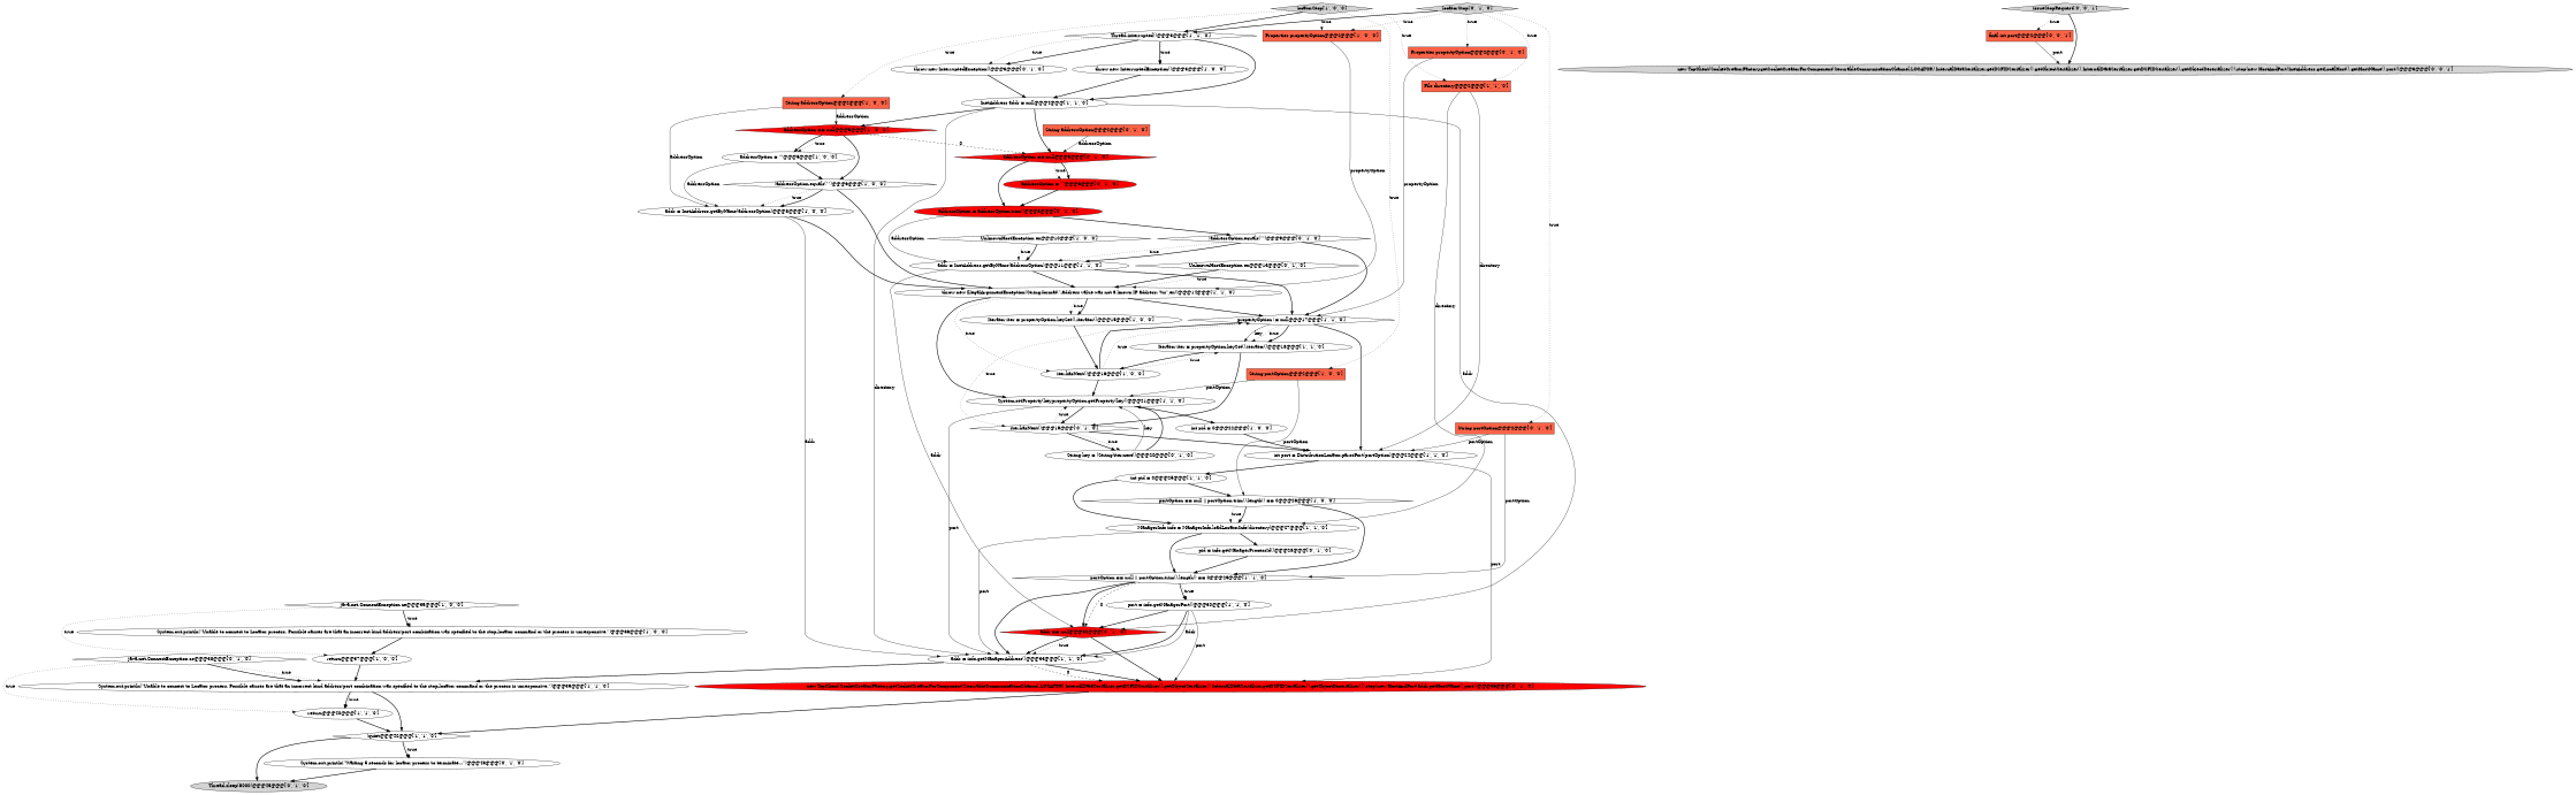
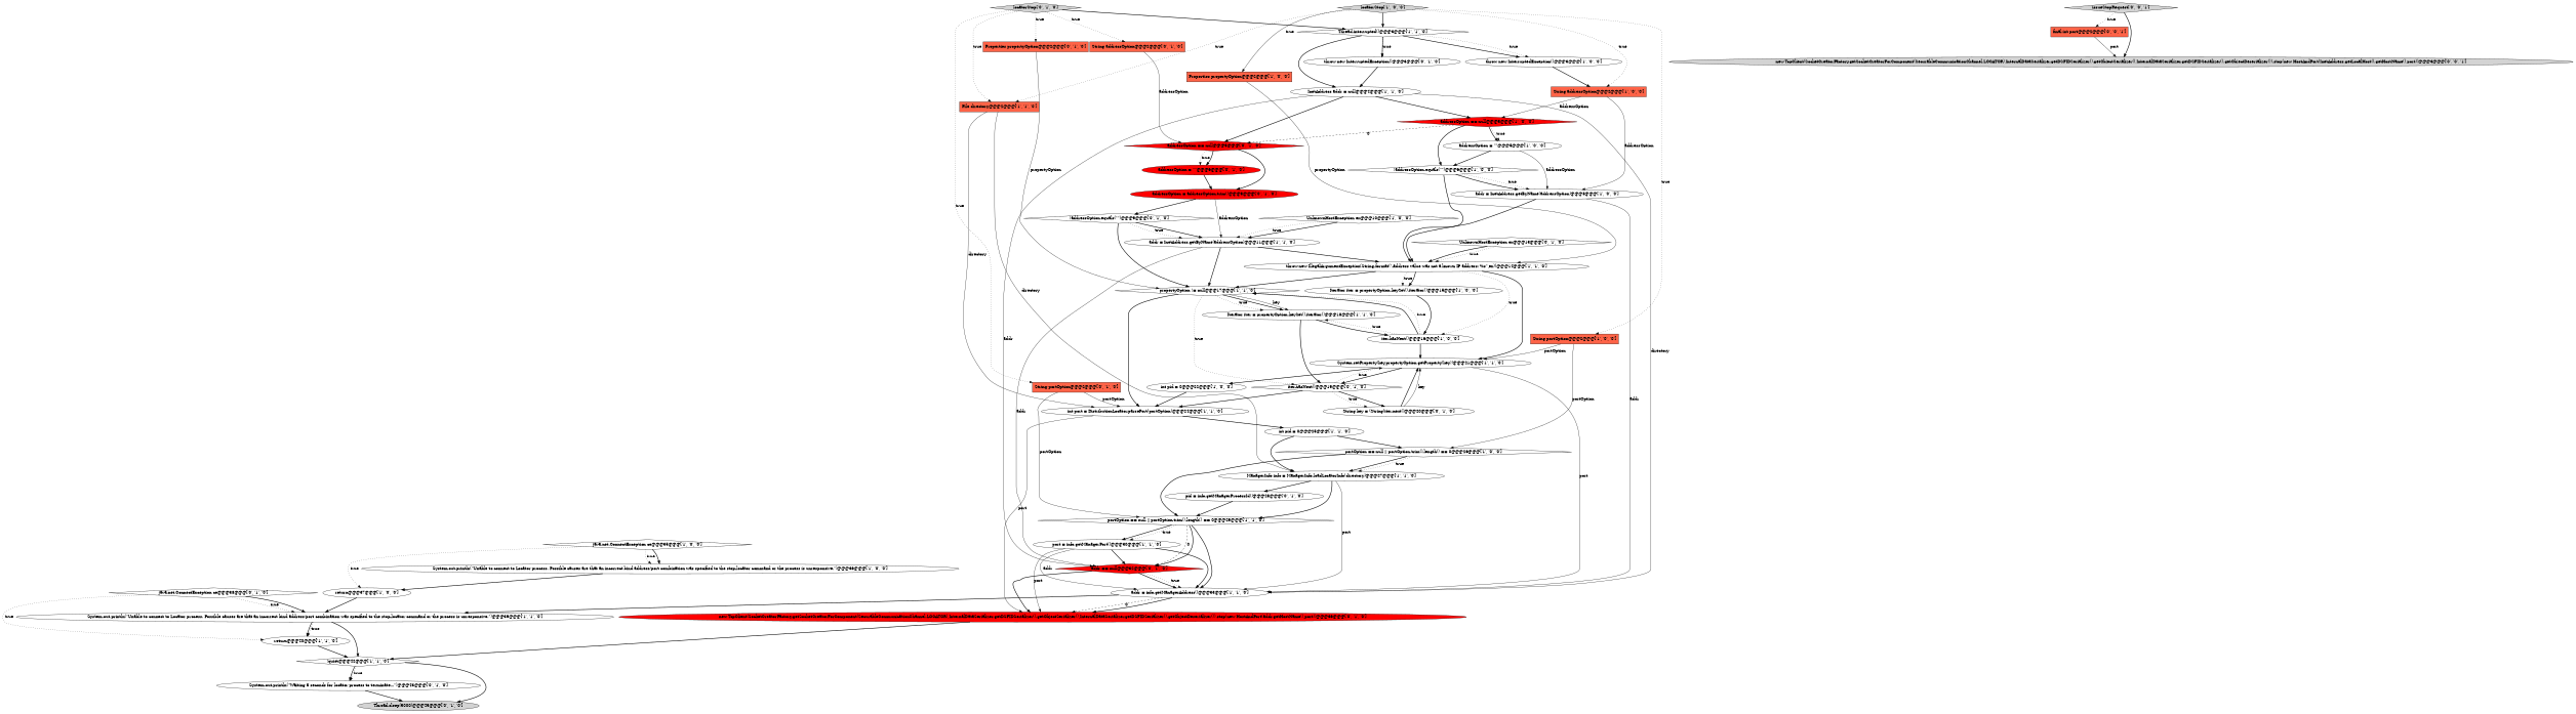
  digraph {
    fontname="DejaVu Serif"
    node [fillcolor=white fontname="DejaVu Serif" shape=ellipse style=filled]
    edge [fontname="DejaVu Serif" style=bold]
    n1 [label="System.out.println(\"Unable to connect to Locator process. Possible causes are that an incorrect bind address/port combination was specified to the stop-locator command or the process is unresponsive.\")@@@39@@@['1', '1', '0']"]
    n2 [label="!quiet@@@42@@@['1', '1', '0']" shape=diamond]
    n3 [label="return@@@40@@@['1', '1', '0']"]
    n4 [label="System.out.println(\"Waiting 5 seconds for locator process to terminate...\")@@@43@@@['0', '1', '0']"]
    n5 [fillcolor=lightgray label="Thread.sleep(5000)@@@45@@@['0', '1', '0']"]
    n6 [label="int port = DistributionLocator.parsePort(portOption)@@@24@@@['1', '1', '0']"]
    n7 [fillcolor=red label="new TcpClient(SocketCreatorFactory.getSocketCreatorForComponent(SecurableCommunicationChannel.LOCATOR),InternalDataSerializer.getDSFIDSerializer().getObjectSerializer(),InternalDataSerializer.getDSFIDSerializer().getObjectDeserializer()).stop(new HostAndPort(addr.getHostName(),port))@@@36@@@['0', '1', '0']"]
    n8 [label="int pid = 0@@@25@@@['1', '1', '0']"]
    n9 [label="portOption == null || portOption.trim().length() == 0@@@26@@@['1', '0', '0']" shape=diamond]
    n10 [label="ManagerInfo info = ManagerInfo.loadLocatorInfo(directory)@@@27@@@['1', '1', '0']"]
    n11 [fillcolor=lightgray label="issueStopRequest['0', '0', '1']" shape=diamond]
    n12 [fillcolor=tomato label="final int port@@@2@@@['0', '0', '1']" shape=box]
    n13 [fillcolor=lightgray label="new TcpClient(SocketCreatorFactory.getSocketCreatorForComponent(SecurableCommunicationChannel.LOCATOR),InternalDataSerializer.getDSFIDSerializer().getObjectSerializer(),InternalDataSerializer.getDSFIDSerializer().getObjectDeserializer()).stop(new HostAndPort(InetAddress.getLocalHost().getHostName(),port))@@@3@@@['0', '0', '1']"]
    n14 [label="throw new InterruptedException()@@@3@@@['0', '1', '0']"]
    n15 [label="InetAddress addr = null@@@4@@@['1', '1', '0']"]
    n16 [fillcolor=red label="addr == null@@@32@@@['0', '1', '0']" shape=diamond]
    n17 [label="addr = info.getManagerAddress()@@@33@@@['1', '1', '0']"]
    n18 [fillcolor=red label="addressOption == null@@@5@@@['1', '0', '0']" shape=diamond]
    n19 [fillcolor=red label="addressOption == null@@@5@@@['0', '1', '0']" shape=diamond]
    n20 [label="portOption == null || portOption.trim().length() == 0@@@29@@@['1', '1', '0']" shape=diamond]
    n21 [label="pid = info.getManagerProcessId()@@@28@@@['0', '1', '0']"]
    n22 [label="port = info.getManagerPort()@@@30@@@['1', '1', '0']"]
    n23 [label="java.net.ConnectException ce@@@35@@@['1', '0', '0']" shape=diamond]
    n24 [label="System.out.println(\"Unable to connect to Locator process. Possible causes are that an incorrect bind address/port combination was specified to the stop-locator command or the process is unresponsive.\")@@@36@@@['1', '0', '0']"]
    n25 [label="return@@@37@@@['1', '0', '0']"]
    n26 [label="Iterator iter = propertyOption.keySet().iterator()@@@15@@@['1', '0', '0']"]
    n27 [label="iter.hasNext()@@@16@@@['1', '0', '0']"]
    n28 [label="propertyOption != null@@@17@@@['1', '1', '0']" shape=diamond]
    n29 [label="System.setProperty(key,propertyOption.getProperty(key))@@@21@@@['1', '1', '0']"]
    n30 [label="Iterator iter = propertyOption.keySet().iterator()@@@18@@@['1', '1', '0']"]
    n31 [fillcolor=tomato label="Properties propertyOption@@@2@@@['0', '1', '0']" shape=box]
    n32 [label="iter.hasNext()@@@19@@@['0', '1', '0']" shape=diamond]
    n33 [label="addr = InetAddress.getByName(addressOption)@@@11@@@['1', '1', '0']"]
    n34 [label="throw new IllegalArgumentException(String.format(\"-address value was not a known IP address: %s\",ex))@@@14@@@['1', '1', '0']"]
    n35 [label="int pid = 0@@@22@@@['1', '0', '0']"]
    n36 [label="String key = (String)iter.next()@@@20@@@['0', '1', '0']"]
    n37 [fillcolor=tomato label="String addressOption@@@2@@@['1', '0', '0']" shape=box]
    n38 [label="addr = InetAddress.getByName(addressOption)@@@8@@@['1', '0', '0']"]
    n39 [label="addressOption = \"\"@@@5@@@['1', '0', '0']"]
    n40 [label="!addressOption.equals(\"\")@@@6@@@['1', '0', '0']" shape=diamond]
    n41 [fillcolor=tomato label="String portOption@@@2@@@['1', '0', '0']" shape=box]
    n42 [label="UnknownHostException ex@@@10@@@['1', '0', '0']" shape=diamond]
    n43 [label="!addressOption.equals(\"\")@@@9@@@['0', '1', '0']" shape=diamond]
    n44 [fillcolor=red label="addressOption = \"\"@@@6@@@['0', '1', '0']"]
    n45 [fillcolor=red label="addressOption = addressOption.trim()@@@8@@@['0', '1', '0']"]
    n46 [fillcolor=lightgray label="locatorStop['1', '0', '0']" shape=diamond]
    n47 [fillcolor=tomato label="Properties propertyOption@@@2@@@['1', '0', '0']" shape=box]
    n48 [label="Thread.interrupted()@@@3@@@['1', '1', '0']" shape=diamond]
    n49 [fillcolor=tomato label="File directory@@@2@@@['1', '1', '0']" shape=box]
    n50 [label="throw new InterruptedException()@@@3@@@['1', '0', '0']"]
    n51 [label="java.net.ConnectException ce@@@38@@@['0', '1', '0']" shape=diamond]
    n52 [fillcolor=tomato label="String portOption@@@2@@@['0', '1', '0']" shape=box]
    n53 [fillcolor=lightgray label="locatorStop['0', '1', '0']" shape=diamond]
    n54 [fillcolor=tomato label="String addressOption@@@2@@@['0', '1', '0']" shape=box]
    n55 [label="UnknownHostException ex@@@13@@@['0', '1', '0']" shape=diamond]
    n1 -> n2
    n1 -> n3
    n1 -> n3 [label=true style=dotted]
    n2 -> n4 [label=true style=dotted]
    n2 -> n4
    n2 -> n5
    n3 -> n2
    n4 -> n5
    n6 -> n7 [label=port style=solid]
    n6 -> n8
    n7 -> n2
    n8 -> n9
    n8 -> n10
    n9 -> n10
    n9 -> n10 [label=true style=dotted]
    n9 -> n20
    n10 -> n17 [label=port style=solid]
    n10 -> n20
    n10 -> n21
    n11 -> n12 [label=true style=dotted]
    n11 -> n13
    n12 -> n13 [label=port style=solid]
    n14 -> n15
    n15 -> n16 [label=addr style=solid]
    n15 -> n17 [label=directory style=solid]
    n15 -> n18
    n15 -> n19
    n16 -> n7
    n16 -> n17
    n16 -> n17 [label=true style=dotted]
    n17 -> n1
    n17 -> n7 [label=0 style=dashed]
    n17 -> n7
    n18 -> n19 [label=0 style=dashed]
    n18 -> n39 [label=true style=dotted]
    n18 -> n39
    n18 -> n40
    n19 -> n44 [label=true style=dotted]
    n19 -> n44
    n19 -> n45
    n20 -> n16 [label=0 style=dashed]
    n20 -> n16
    n20 -> n17
    n20 -> n22
    n20 -> n22 [label=true style=dotted]
    n21 -> n20
    n22 -> n7 [label=port style=solid]
    n22 -> n16
    n22 -> n17
    n22 -> n17 [label=addr style=solid]
    n23 -> n24
    n23 -> n24 [label=true style=dotted]
    n23 -> n25 [label=true style=dotted]
    n24 -> n25
    n25 -> n1
    n26 -> n27
    n27 -> n28
    n27 -> n28 [label=true style=dotted]
    n27 -> n29
    n27 -> n30 [label=true style=dotted]
    n28 -> n6
    n28 -> n30
    n28 -> n30 [label=key style=solid]
    n28 -> n30 [label=true style=dotted]
    n28 -> n32 [label=true style=dotted]
    n29 -> n17 [label=port style=solid]
    n29 -> n32
    n29 -> n35
    n30 -> n27
    n30 -> n32
    n31 -> n28 [label=propertyOption style=solid]
    n32 -> n6
    n32 -> n29 [label=true style=dotted]
    n32 -> n36
    n32 -> n36 [label=true style=dotted]
    n33 -> n16 [label=addr style=solid]
    n33 -> n28
    n33 -> n34
    n34 -> n26 [label=true style=dotted]
    n34 -> n26
    n34 -> n27 [label=true style=dotted]
    n34 -> n28
    n34 -> n29
    n35 -> n6
    n36 -> n29
    n36 -> n29 [label=key style=solid]
    n37 -> n18 [label=addressOption style=solid]
    n37 -> n38 [label=addressOption style=solid]
    n38 -> n17 [label=addr style=solid]
    n38 -> n34
    n39 -> n38 [label=addressOption style=solid]
    n39 -> n40
    n40 -> n34
    n40 -> n38 [label=true style=dotted]
    n40 -> n38
    n41 -> n9 [label=portOption style=solid]
    n41 -> n29 [label=portOption style=solid]
    n42 -> n33
    n42 -> n33 [label=true style=dotted]
    n43 -> n28
    n43 -> n33
    n43 -> n33 [label=true style=dotted]
    n44 -> n45
    n45 -> n33 [label=addressOption style=solid]
    n45 -> n43
    n46 -> n37 [label=true style=dotted]
    n46 -> n41 [label=true style=dotted]
-   n46 -> n47 [label=true style=dotted]
+   n46 -> n47 [label=true style=solid]
    n46 -> n48
    n46 -> n49 [label=true style=dotted]
    n47 -> n34 [label=propertyOption style=solid]
    n48 -> n14
    n48 -> n14 [label=true style=dotted]
    n48 -> n15
    n48 -> n50
    n48 -> n50 [label=true style=dotted]
    n49 -> n6 [label=directory style=solid]
    n49 -> n10 [label=directory style=solid]
-   n50 -> n15
+   n50 -> n37
    n51 -> n1 [label=true style=dotted]
    n51 -> n1
    n51 -> n3 [label=true style=dotted]
    n52 -> n6 [label=portOption style=solid]
    n52 -> n20 [label=portOption style=solid]
    n53 -> n31 [label=true style=dotted]
    n53 -> n48
    n53 -> n49 [label=true style=dotted]
    n53 -> n52 [label=true style=dotted]
-   n53 -> n47 [label=true style=dotted]
+   n53 -> n54 [label=true style=dotted]
    n54 -> n19 [label=addressOption style=solid]
    n55 -> n34 [label=true style=dotted]
    n55 -> n34
  }
